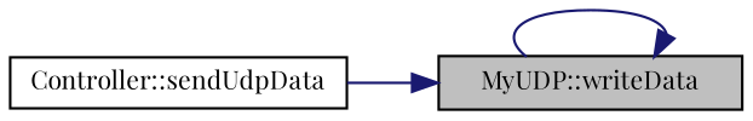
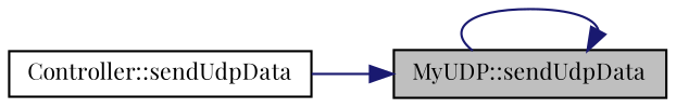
  digraph {
    rankdir=RL
    fontname="Playfair Display"
    node [color=black fontname="Playfair Display" fontsize=10 shape=record style=filled]
    edge [color=midnightblue dir=back fontname="Playfair Display" fontsize=10 labelfontname=Helvetica labelfontsize=10 style=solid]
-   n1 [fillcolor=grey75 fontcolor=black height=0.2 label="MyUDP::writeData" width=0.4]
+   n1 [fillcolor=grey75 fontcolor=black height=0.2 label="MyUDP::sendUdpData" width=0.4]
    n2 [fillcolor=white height=0.2 label="Controller::sendUdpData" width=0.4]
    n1 -> n1
    n1 -> n2
  }
